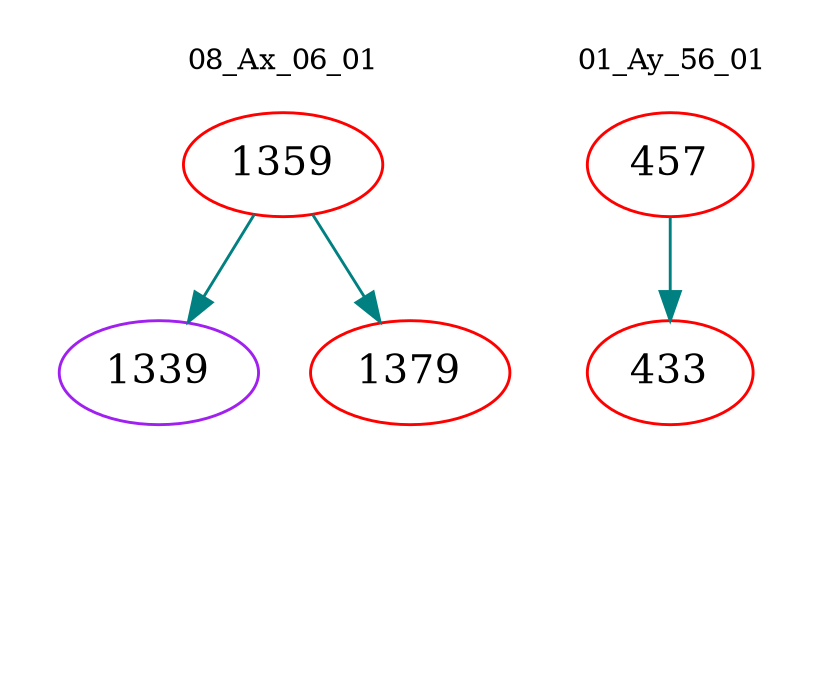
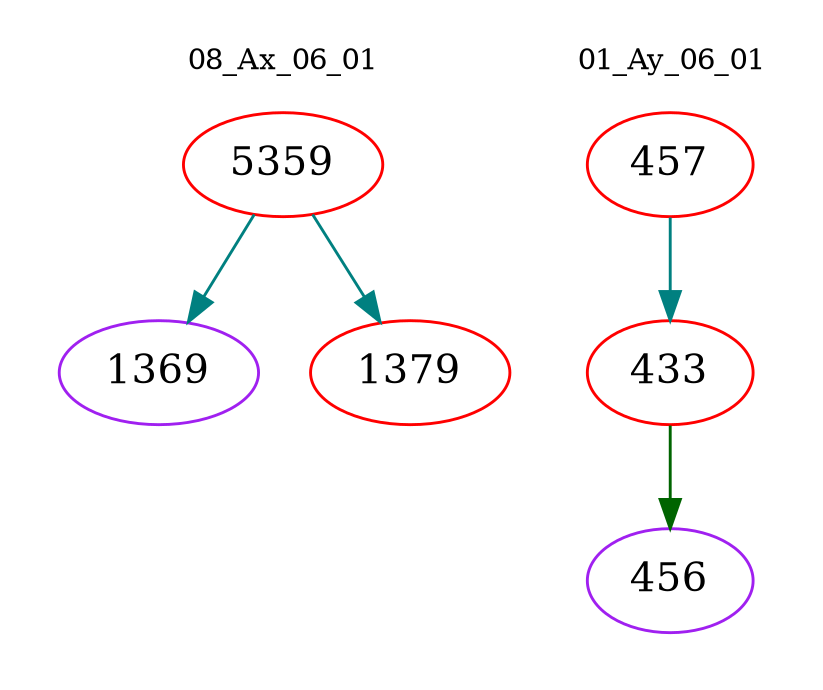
  digraph {
    node [color=red]
    edge [color=teal]
-   n1 [color=purple label=1339]
-   n2 [label=1359]
+   n1 [color=purple label=1369]
+   n2 [label=5359]
    n3 [label=1379]
    n4 [label=457]
    n5 [label=433]
+   n6 [color=purple label=456]
    subgraph cluster_1 {
      color=white
      fontsize=10
      label="08_Ax_06_01"
      n1
      n2
      n3
    }
    subgraph cluster_2 {
      color=white
      fontsize=10
-     label="01_Ay_56_01"
+     label="01_Ay_06_01"
      n4
      n5
+     n6
    }
    n2 -> n1
    n2 -> n3
    n4 -> n5
+   n5 -> n6 [color=darkgreen]
  }
